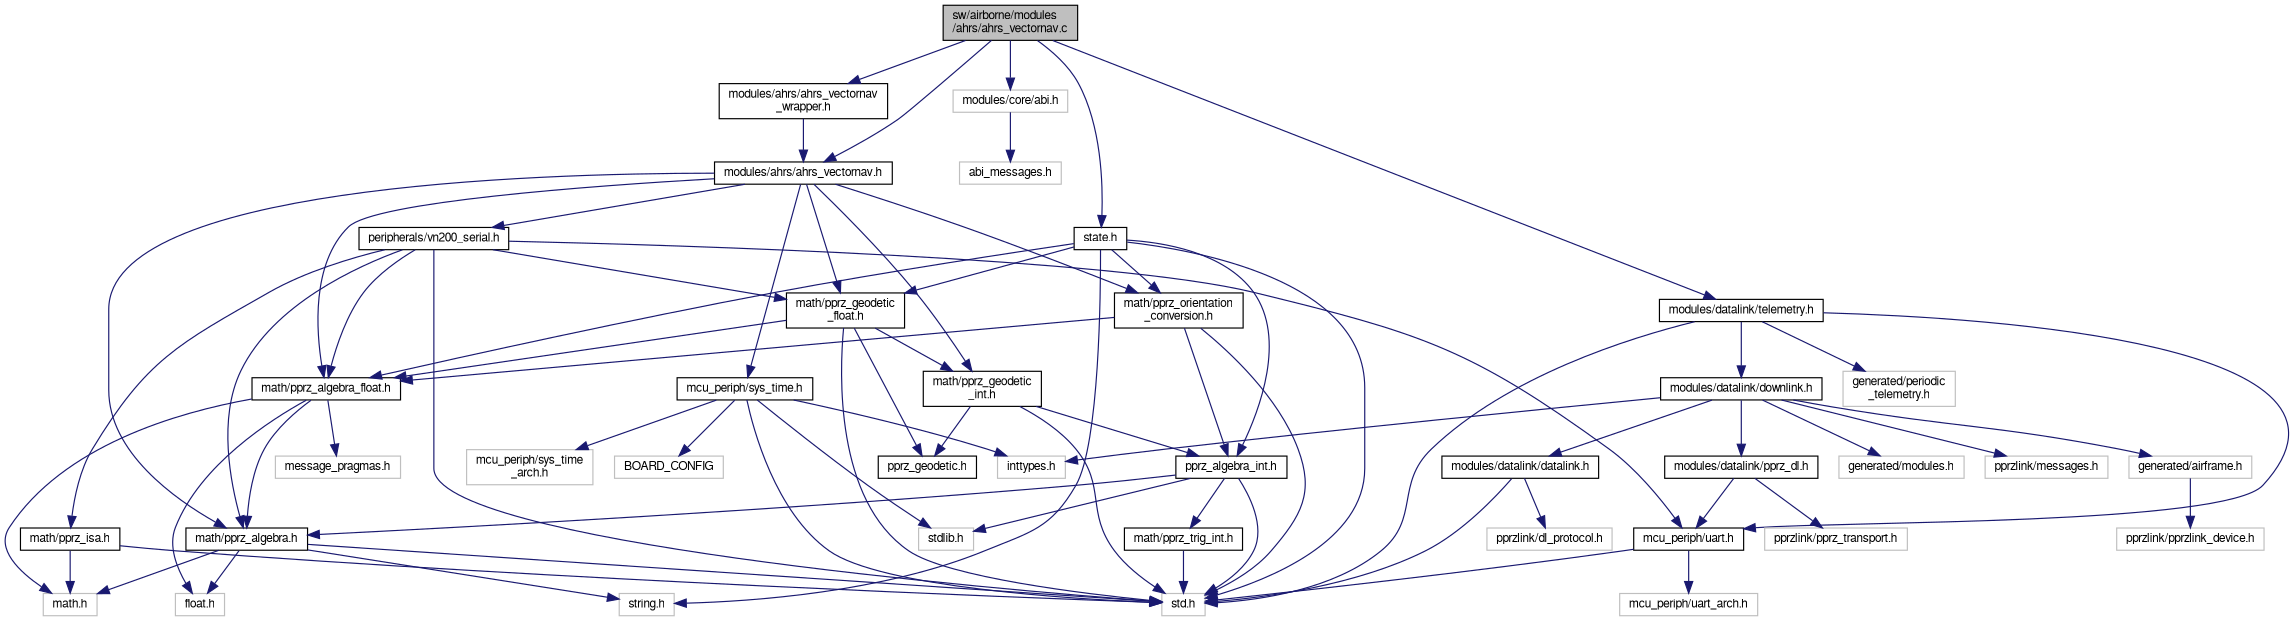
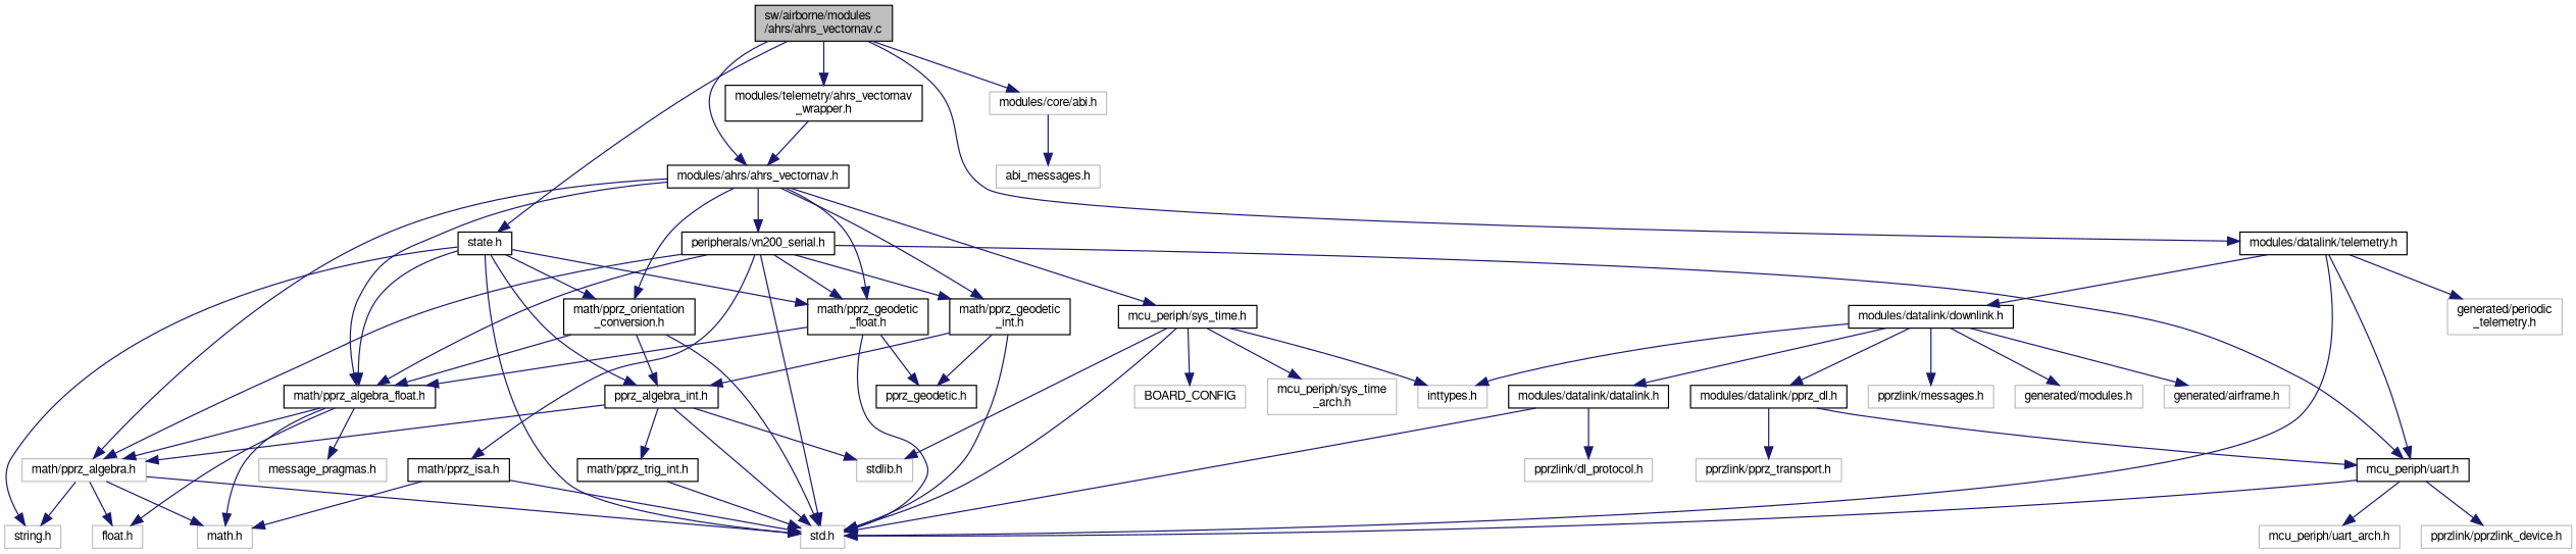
  digraph {
    node [color=black fillcolor=white fontname=FreeSans fontsize=10 shape=record style=filled]
    edge [color=midnightblue fontname=FreeSans fontsize=10 labelfontname=FreeSans labelfontsize=10 style=solid]
    n1 [fillcolor=grey75 fontcolor=black height=0.2 label="sw/airborne/modules\l/ahrs/ahrs_vectornav.c" width=0.4]
    n2 [height=0.2 label="modules/ahrs/ahrs_vectornav.h" width=0.4]
-   n3 [height=0.2 label="modules/ahrs/ahrs_vectornav\l_wrapper.h" width=0.4]
+   n3 [height=0.2 label="modules/telemetry/ahrs_vectornav\l_wrapper.h" width=0.4]
    n4 [color=grey75 height=0.2 label="modules/core/abi.h" width=0.4]
    n5 [height=0.2 label="state.h" width=0.4]
    n6 [height=0.2 label="modules/datalink/telemetry.h" width=0.4]
    n7 [height=0.2 label="peripherals/vn200_serial.h" width=0.4]
-   n8 [height=0.2 label="math/pprz_algebra.h" width=0.4]
+   n8 [color=grey75 height=0.2 label="math/pprz_algebra.h" width=0.4]
    n9 [height=0.2 label="math/pprz_geodetic\l_int.h" width=0.4]
    n10 [height=0.2 label="math/pprz_algebra_float.h" width=0.4]
    n11 [height=0.2 label="math/pprz_geodetic\l_float.h" width=0.4]
    n12 [height=0.2 label="mcu_periph/sys_time.h" width=0.4]
    n13 [height=0.2 label="math/pprz_orientation\l_conversion.h" width=0.4]
    n14 [color=grey75 height=0.2 label="abi_messages.h" width=0.4]
    n15 [color=grey75 height=0.2 label="std.h" width=0.4]
    n16 [color=grey75 height=0.2 label="string.h" width=0.4]
    n17 [height=0.2 label="pprz_algebra_int.h" width=0.4]
    n18 [height=0.2 label="mcu_periph/uart.h" width=0.4]
    n19 [color=grey75 height=0.2 label="generated/periodic\l_telemetry.h" width=0.4]
    n20 [height=0.2 label="modules/datalink/downlink.h" width=0.4]
    n21 [height=0.2 label="math/pprz_isa.h" width=0.4]
    n22 [color=grey75 height=0.2 label="float.h" width=0.4]
    n23 [color=grey75 height=0.2 label="math.h" width=0.4]
    n24 [height=0.2 label="pprz_geodetic.h" width=0.4]
    n25 [color=grey75 height=0.2 label="message_pragmas.h" width=0.4]
    n26 [color=grey75 height=0.2 label="stdlib.h" width=0.4]
    n27 [color=grey75 height=0.2 label="inttypes.h" width=0.4]
    n28 [color=grey75 height=0.2 label=BOARD_CONFIG width=0.4]
    n29 [color=grey75 height=0.2 label="mcu_periph/sys_time\l_arch.h" width=0.4]
    n30 [color=grey75 height=0.2 label="mcu_periph/uart_arch.h" width=0.4]
    n31 [color=grey75 height=0.2 label="pprzlink/pprzlink_device.h" width=0.4]
    n32 [height=0.2 label="math/pprz_trig_int.h" width=0.4]
    n33 [color=grey75 height=0.2 label="generated/airframe.h" width=0.4]
    n34 [color=grey75 height=0.2 label="pprzlink/messages.h" width=0.4]
    n35 [height=0.2 label="modules/datalink/datalink.h" width=0.4]
    n36 [height=0.2 label="modules/datalink/pprz_dl.h" width=0.4]
    n37 [color=grey75 height=0.2 label="generated/modules.h" width=0.4]
    n38 [color=grey75 height=0.2 label="pprzlink/dl_protocol.h" width=0.4]
    n39 [color=grey75 height=0.2 label="pprzlink/pprz_transport.h" width=0.4]
    n1 -> n2
    n1 -> n3
    n1 -> n4
    n1 -> n5
    n1 -> n6
    n2 -> n7
    n2 -> n8
    n2 -> n9
    n2 -> n10
    n2 -> n11
    n2 -> n12
    n2 -> n13
    n3 -> n2
    n4 -> n14
    n5 -> n10
    n5 -> n11
    n5 -> n13
    n5 -> n15
    n5 -> n16
    n5 -> n17
    n6 -> n15
    n6 -> n18
    n6 -> n19
    n6 -> n20
    n7 -> n8
-   n11 -> n9
+   n7 -> n9
    n7 -> n10
    n7 -> n11
    n7 -> n15
    n7 -> n18
    n7 -> n21
    n8 -> n15
    n8 -> n16
    n8 -> n22
    n8 -> n23
    n9 -> n15
    n9 -> n17
    n9 -> n24
    n10 -> n8
    n10 -> n22
    n10 -> n23
    n10 -> n25
    n11 -> n10
    n11 -> n15
    n11 -> n24
    n12 -> n15
    n12 -> n26
    n12 -> n27
    n12 -> n28
    n12 -> n29
    n13 -> n10
    n13 -> n15
    n13 -> n17
    n17 -> n8
    n17 -> n15
    n17 -> n26
    n17 -> n32
    n18 -> n15
    n18 -> n30
-   n33 -> n31
+   n18 -> n31
    n20 -> n27
    n20 -> n33
    n20 -> n34
    n20 -> n35
    n20 -> n36
    n20 -> n37
    n21 -> n15
    n21 -> n23
    n32 -> n15
    n35 -> n15
    n35 -> n38
    n36 -> n18
    n36 -> n39
  }
